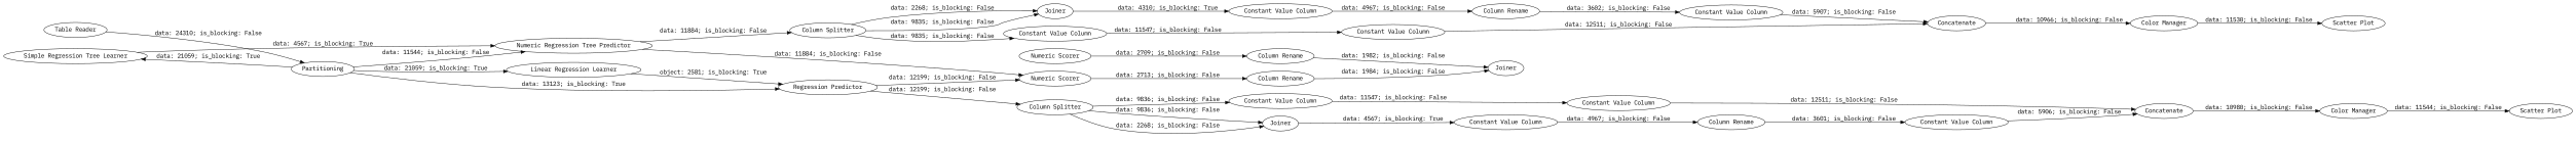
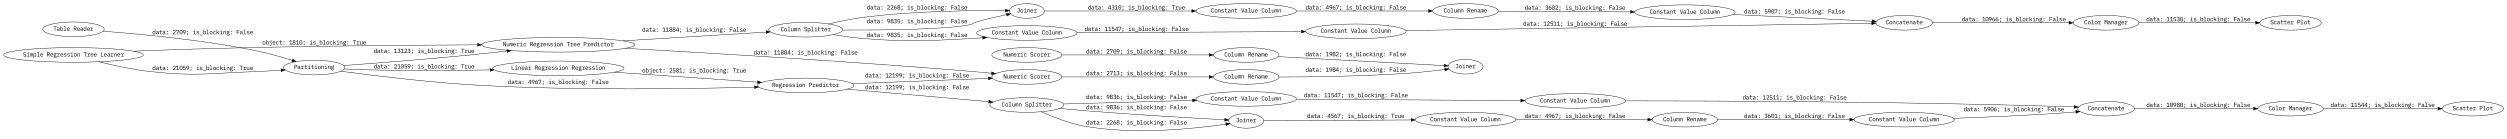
  digraph {
    fontname="IBM Plex Mono"
    rankdir=LR
    node [fontname="IBM Plex Mono"]
    edge [fontname="IBM Plex Mono"]
    n1 [label="Scatter Plot"]
    n2 [label=Joiner]
    n3 [label="Constant Value Column"]
    n4 [label="Column Rename"]
    n5 [label="Constant Value Column"]
    n6 [label="Column Rename"]
    n7 [label="Constant Value Column"]
    n8 [label="Column Rename"]
    n9 [label=Joiner]
    n10 [label=Joiner]
    n11 [label=Concatenate]
    n12 [label="Scatter Plot"]
    n13 [label="Constant Value Column"]
    n14 [label="Color Manager"]
    n15 [label="Constant Value Column"]
    n16 [label=Concatenate]
    n17 [label="Color Manager"]
    n18 [label="Simple Regression Tree Learner"]
    n19 [label="Numeric Regression Tree Predictor"]
    n20 [label="Numeric Scorer"]
    n21 [label="Column Splitter"]
    n22 [label="Column Rename"]
    n23 [label="Constant Value Column"]
    n24 [label="Regression Predictor"]
    n25 [label="Column Splitter"]
    n26 [label=Partitioning]
-   n27 [label="Linear Regression Learner"]
+   n27 [label="Linear Regression Regression"]
    n28 [label="Constant Value Column"]
    n29 [label="Constant Value Column"]
    n30 [label="Table Reader"]
    n31 [label="Numeric Scorer"]
    n2 -> n3 [label="data: 4310; is_blocking: True"]
    n3 -> n4 [label="data: 4967; is_blocking: False"]
    n4 -> n15 [label="data: 3602; is_blocking: False"]
    n5 -> n6 [label="data: 4967; is_blocking: False"]
    n6 -> n7 [label="data: 3601; is_blocking: False"]
    n7 -> n11 [label="data: 5906; is_blocking: False"]
    n8 -> n9 [label="data: 1984; is_blocking: False"]
    n10 -> n5 [label="data: 4567; is_blocking: True"]
    n11 -> n14 [label="data: 10980; is_blocking: False"]
    n13 -> n11 [label="data: 12511; is_blocking: False"]
    n14 -> n1 [label="data: 11544; is_blocking: False"]
    n15 -> n16 [label="data: 5907; is_blocking: False"]
    n16 -> n17 [label="data: 10966; is_blocking: False"]
    n17 -> n12 [label="data: 11530; is_blocking: False"]
-   n18 -> n19 [label="data: 4567; is_blocking: True"]
+   n18 -> n19 [label="object: 1810; is_blocking: True"]
    n19 -> n20 [label="data: 11884; is_blocking: False"]
    n19 -> n21 [label="data: 11884; is_blocking: False"]
    n20 -> n8 [label="data: 2713; is_blocking: False"]
    n21 -> n2 [label="data: 2268; is_blocking: False"]
    n21 -> n2 [label="data: 9835; is_blocking: False"]
    n21 -> n28 [label="data: 9835; is_blocking: False"]
    n22 -> n9 [label="data: 1982; is_blocking: False"]
    n23 -> n13 [label="data: 11547; is_blocking: False"]
    n24 -> n20 [label="data: 12199; is_blocking: False"]
    n24 -> n25 [label="data: 12199; is_blocking: False"]
    n25 -> n10 [label="data: 2268; is_blocking: False"]
    n25 -> n10 [label="data: 9836; is_blocking: False"]
    n25 -> n23 [label="data: 9836; is_blocking: False"]
-   n26 -> n18 [label="data: 21059; is_blocking: True"]
-   n26 -> n19 [label="data: 11544; is_blocking: False"]
-   n26 -> n24 [label="data: 13123; is_blocking: True"]
+   n18 -> n26 [label="data: 21059; is_blocking: True"]
+   n26 -> n19 [label="data: 13123; is_blocking: True"]
+   n26 -> n24 [label="data: 4967; is_blocking: False"]
    n26 -> n27 [label="data: 21059; is_blocking: True"]
    n27 -> n24 [label="object: 2581; is_blocking: True"]
    n28 -> n29 [label="data: 11547; is_blocking: False"]
    n29 -> n16 [label="data: 12511; is_blocking: False"]
-   n30 -> n26 [label="data: 24310; is_blocking: False"]
+   n30 -> n26 [label="data: 2709; is_blocking: False"]
    n31 -> n22 [label="data: 2709; is_blocking: False"]
  }
